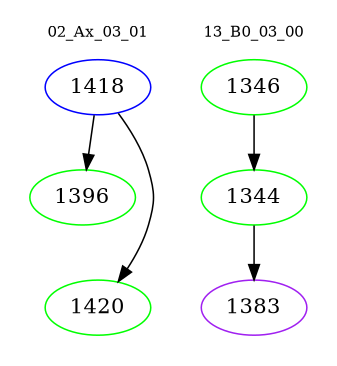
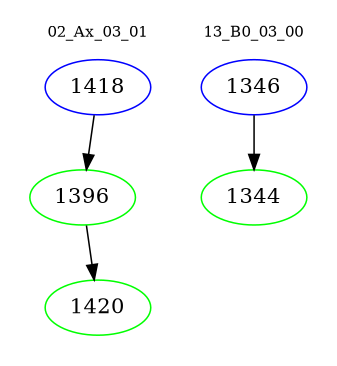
  digraph {
    node [color=green]
    edge [color=black]
    n1 [color=blue label=1418]
    n2 [label=1396]
    n3 [label=1420]
-   n4 [label=1346]
+   n4 [color=blue label=1346]
    n5 [label=1344]
-   n6 [color=purple label=1383]
    subgraph cluster_1 {
      color=white
      fontsize=10
      label="02_Ax_03_01"
      n1
      n2
      n3
    }
    subgraph cluster_2 {
      color=white
      fontsize=10
      label="13_B0_03_00"
      n4
      n5
-     n6
    }
    n1 -> n2
-   n1 -> n3
+   n2 -> n3
    n4 -> n5
-   n5 -> n6
  }
